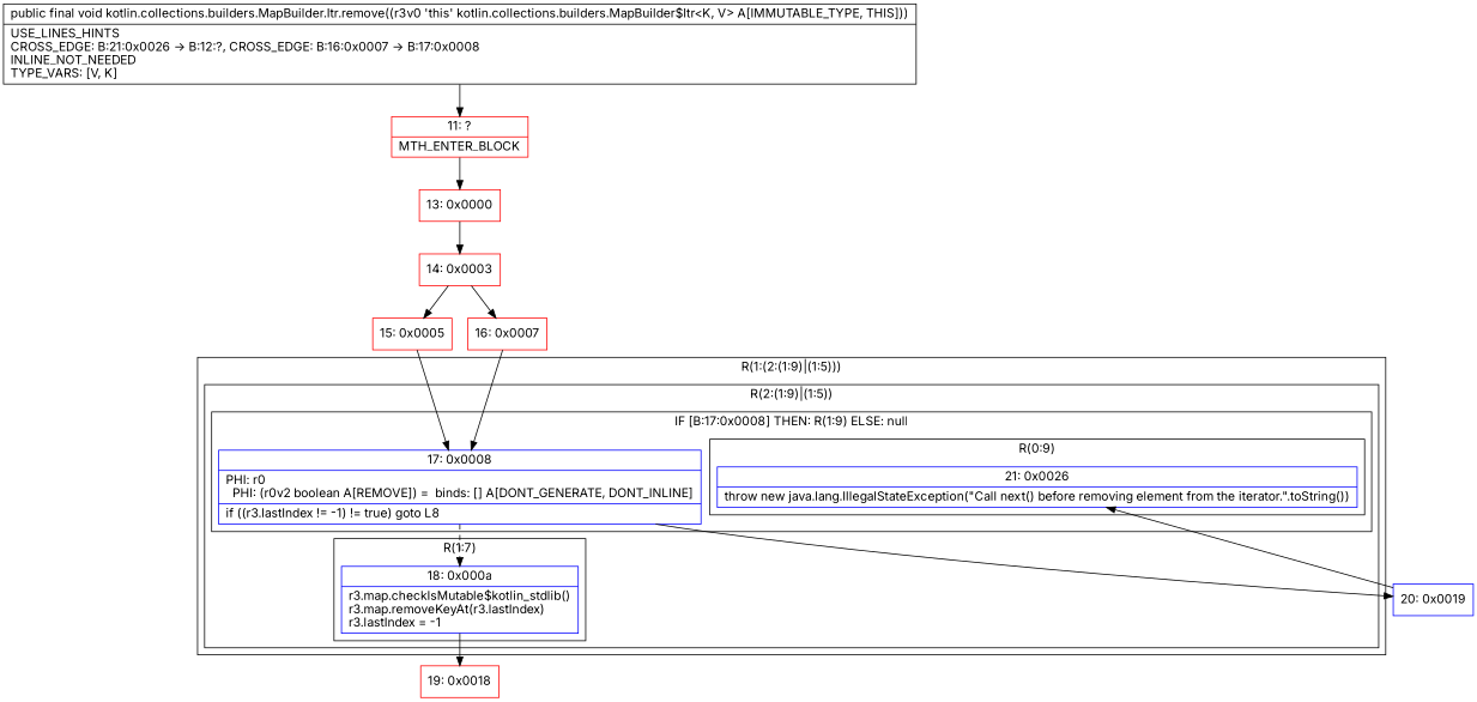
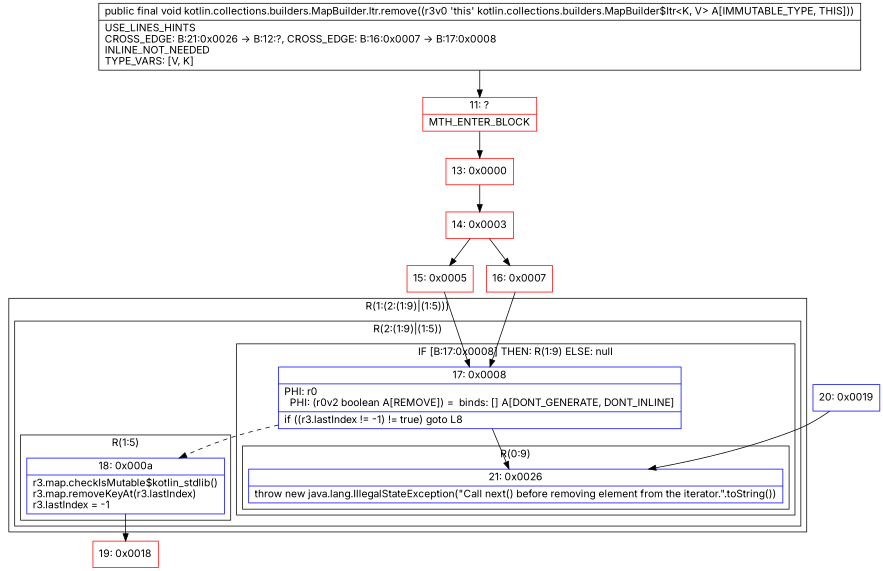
  digraph {
    fontname=Inter
    node [color=red fontname=Inter shape=record]
    edge [fontname=Inter]
    n1 [color=blue label="{21\:\ 0x0026|throw new java.lang.IllegalStateException(\"Call next() before removing element from the iterator.\".toString())\l}"]
    n2 [color=blue label="{17\:\ 0x0008|PHI: r0 \l  PHI: (r0v2 boolean A[REMOVE]) =  binds: [] A[DONT_GENERATE, DONT_INLINE]\l|if ((r3.lastIndex != \-1) != true) goto L8\l}"]
    n3 [color=blue label="{18\:\ 0x000a|r3.map.checkIsMutable$kotlin_stdlib()\lr3.map.removeKeyAt(r3.lastIndex)\lr3.lastIndex = \-1\l}"]
    n4 [color=blue label="{20\:\ 0x0019}"]
    n5 [label="{19\:\ 0x0018}"]
    n6 [label="{11\:\ ?|MTH_ENTER_BLOCK\l}"]
    n7 [label="{13\:\ 0x0000}"]
    n8 [label="{14\:\ 0x0003}"]
    n9 [label="{15\:\ 0x0005}"]
    n10 [label="{16\:\ 0x0007}"]
    n11 [label="{public final void kotlin.collections.builders.MapBuilder.Itr.remove((r3v0 'this' kotlin.collections.builders.MapBuilder$Itr\<K, V\> A[IMMUTABLE_TYPE, THIS]))  | USE_LINES_HINTS\lCROSS_EDGE: B:21:0x0026 \-\> B:12:?, CROSS_EDGE: B:16:0x0007 \-\> B:17:0x0008\lINLINE_NOT_NEEDED\lTYPE_VARS: [V, K]\l}" color=""]
    subgraph cluster_1 {
      label="R(1:(2:(1:9)|(1:5)))"
      subgraph cluster_2 {
        label="R(2:(1:9)|(1:5))"
        subgraph cluster_3 {
          label="IF [B:17:0x0008] THEN: R(1:9) ELSE: null"
          n2
          subgraph cluster_4 {
            label="R(0:9)"
            n1
          }
        }
        subgraph cluster_5 {
-         label="R(1:7)"
+         label="R(1:5)"
          n3
        }
      }
    }
    n2 -> n3 [style=dashed]
-   n2 -> n4
+   n2 -> n1
    n3 -> n5
    n4 -> n1
    n6 -> n7
    n7 -> n8
    n8 -> n9
    n8 -> n10
    n9 -> n2
    n10 -> n2
    n11 -> n6
  }
